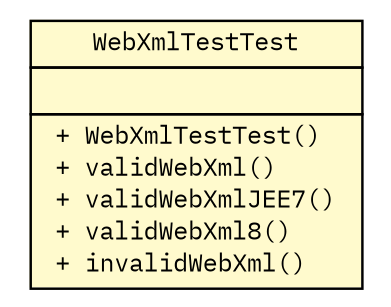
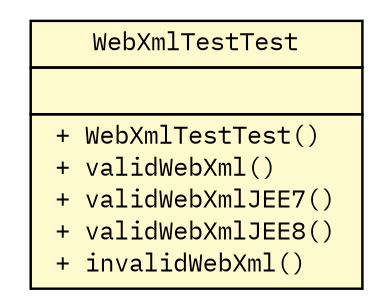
  digraph {
    nodesep=0.25
    ranksep=0.5
    rankdir=LR
    fontname="IBM Plex Mono"
-   n1 [fontcolor=black fontname="IBM Plex Mono" fontsize=10.0 label=<<table title="nl.b3p.brmo.test.util.WebXmlTestTest" border="0" cellborder="1" cellspacing="0" cellpadding="2" port="p" bgcolor="lemonChiffon" href="./WebXmlTestTest.html"> 		<tr><td><table border="0" cellspacing="0" cellpadding="1"> <tr><td align="center" balign="center"> WebXmlTestTest </td></tr> 		</table></td></tr> 		<tr><td><table border="0" cellspacing="0" cellpadding="1"> <tr><td align="left" balign="left">  </td></tr> 		</table></td></tr> 		<tr><td><table border="0" cellspacing="0" cellpadding="1"> <tr><td align="left" balign="left"> + WebXmlTestTest() </td></tr> <tr><td align="left" balign="left"> + validWebXml() </td></tr> <tr><td align="left" balign="left"> + validWebXmlJEE7() </td></tr> <tr><td align="left" balign="left"> + validWebXml8() </td></tr> <tr><td align="left" balign="left"> + invalidWebXml() </td></tr> 		</table></td></tr> 		</table>> shape=plaintext]
+   n1 [fontcolor=black fontname="IBM Plex Mono" fontsize=10.0 label=<<table title="nl.b3p.brmo.test.util.WebXmlTestTest" border="0" cellborder="1" cellspacing="0" cellpadding="2" port="p" bgcolor="lemonChiffon" href="./WebXmlTestTest.html"> 		<tr><td><table border="0" cellspacing="0" cellpadding="1"> <tr><td align="center" balign="center"> WebXmlTestTest </td></tr> 		</table></td></tr> 		<tr><td><table border="0" cellspacing="0" cellpadding="1"> <tr><td align="left" balign="left">  </td></tr> 		</table></td></tr> 		<tr><td><table border="0" cellspacing="0" cellpadding="1"> <tr><td align="left" balign="left"> + WebXmlTestTest() </td></tr> <tr><td align="left" balign="left"> + validWebXml() </td></tr> <tr><td align="left" balign="left"> + validWebXmlJEE7() </td></tr> <tr><td align="left" balign="left"> + validWebXmlJEE8() </td></tr> <tr><td align="left" balign="left"> + invalidWebXml() </td></tr> 		</table></td></tr> 		</table>> shape=plaintext]
  }
